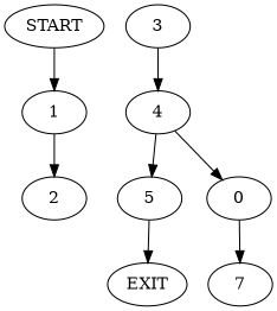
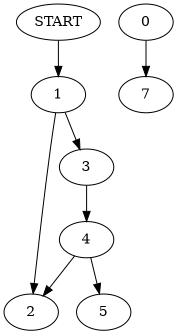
  digraph {
    n1 [label=START]
    1
    2
    3
-   n5 [label=EXIT]
    4
    5
    n8 [label=0]
    7
    n1 -> 1
    1 -> 2
+   1 -> 3
    3 -> 4
    4 -> 5
-   4 -> n8
-   5 -> n5
+   4 -> 2
    n8 -> 7
  }
